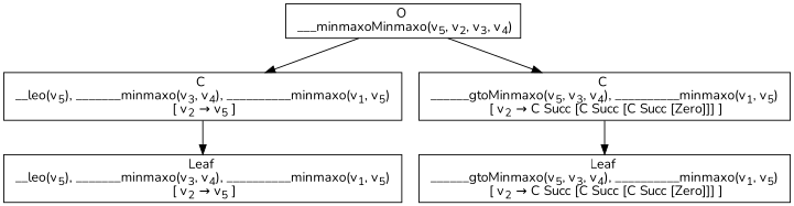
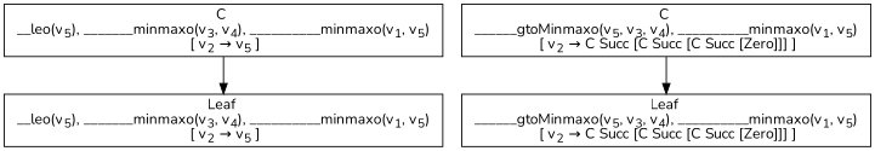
  digraph {
    rankdir=TB
    fontname=Nunito
    node [fillcolor=white shape=box style=filled fontname=Nunito]
    edge [fontname=Nunito]
-   n1 [label=<O <BR/> ___minmaxoMinmaxo(v<SUB>5</SUB>, v<SUB>2</SUB>, v<SUB>3</SUB>, v<SUB>4</SUB>)>]
    n2 [label=<C <BR/> __leo(v<SUB>5</SUB>), _______minmaxo(v<SUB>3</SUB>, v<SUB>4</SUB>), __________minmaxo(v<SUB>1</SUB>, v<SUB>5</SUB>) <BR/>  [ v<SUB>2</SUB> &rarr; v<SUB>5</SUB> ] >]
    n3 [label=<C <BR/> ______gtoMinmaxo(v<SUB>5</SUB>, v<SUB>3</SUB>, v<SUB>4</SUB>), __________minmaxo(v<SUB>1</SUB>, v<SUB>5</SUB>) <BR/>  [ v<SUB>2</SUB> &rarr; C Succ [C Succ [C Succ [Zero]]] ] >]
    n4 [label=<Leaf <BR/> __leo(v<SUB>5</SUB>), _______minmaxo(v<SUB>3</SUB>, v<SUB>4</SUB>), __________minmaxo(v<SUB>1</SUB>, v<SUB>5</SUB>) <BR/>  [ v<SUB>2</SUB> &rarr; v<SUB>5</SUB> ] >]
    n5 [label=<Leaf <BR/> ______gtoMinmaxo(v<SUB>5</SUB>, v<SUB>3</SUB>, v<SUB>4</SUB>), __________minmaxo(v<SUB>1</SUB>, v<SUB>5</SUB>) <BR/>  [ v<SUB>2</SUB> &rarr; C Succ [C Succ [C Succ [Zero]]] ] >]
-   n1 -> n2
-   n1 -> n3
    n2 -> n4
    n3 -> n5
  }
